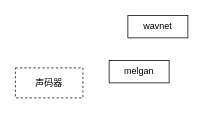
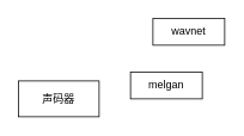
  <mxCell id="0" />
  <mxCell id="1" parent="0" />
- <mxCell id="2" value="声码器" style="rounded=0;whiteSpace=wrap;html=1;dashed=1;" vertex="1" parent="1"><mxGeometry x="20" y="90" width="90" height="40" as="geometry" /></mxCell>
+ <mxCell id="2" value="声码器" style="rounded=0;whiteSpace=wrap;html=1;" vertex="1" parent="1"><mxGeometry x="20" y="90" width="90" height="40" as="geometry" /></mxCell>
  <mxCell id="3" value="wavnet" style="rounded=0;whiteSpace=wrap;html=1;" vertex="1" parent="1"><mxGeometry x="170" y="20" width="80" height="30" as="geometry" /></mxCell>
  <mxCell id="4" value="melgan" style="rounded=0;whiteSpace=wrap;html=1;" vertex="1" parent="1"><mxGeometry x="145" y="80" width="80" height="30" as="geometry" /></mxCell>
